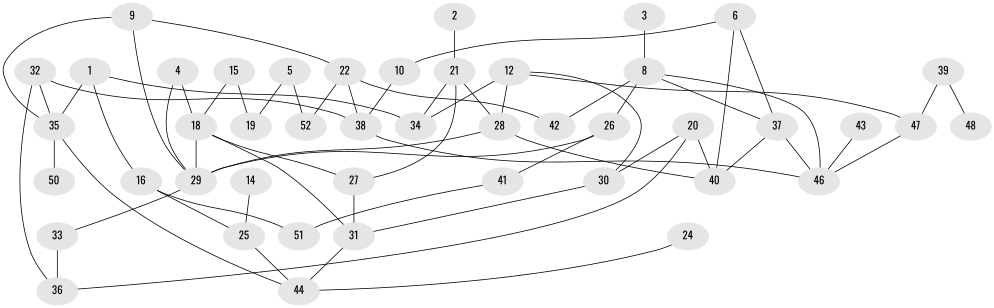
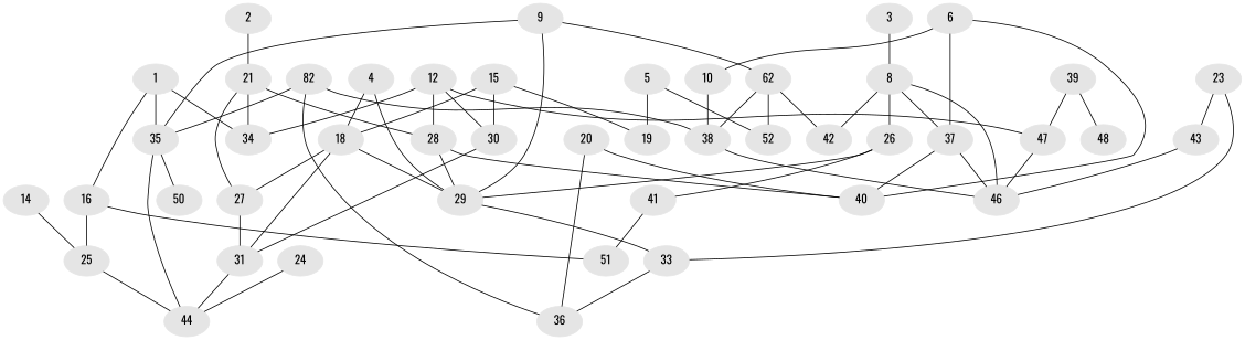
  graph {
    fontname=Oswald
    node [color=gray90 fontname=Oswald style=filled]
    edge [fontname=Oswald weight=1.0]
    1
    16
    34
    35
    25
    51
    44
    50
    2
    21
    28
    27
    3
    8
    37
    26
    42
    46
    4
    18
    29
    31
    33
    5
    19
    52
    6
    10
    40
    38
    41
    9
-   22
+   22 [label=62]
    12
    30
    n36 [label=47]
    14
    15
-   32
+   32 [label=82]
    36
    43
    20
+   23
    24
    39
    48
    1 -- 16
    1 -- 34
    1 -- 35
    16 -- 25
    16 -- 51
    35 -- 44
    35 -- 50 [weight=2.0]
    25 -- 44
    2 -- 21
    21 -- 34 [weight=2.0]
    21 -- 28
    21 -- 27
    28 -- 29
    28 -- 40
    27 -- 31
    3 -- 8
    8 -- 37
    8 -- 26
    8 -- 42
    8 -- 46
    37 -- 46
    37 -- 40
    26 -- 29
    26 -- 41
    4 -- 18
    4 -- 29
    18 -- 27
    18 -- 29
    18 -- 31
    29 -- 33
    31 -- 44
    33 -- 36
    5 -- 19
    5 -- 52 [weight=2.0]
    6 -- 37
    6 -- 10
    6 -- 40
    10 -- 38
    38 -- 46
    41 -- 51
    9 -- 35
    9 -- 29
    9 -- 22
    22 -- 42
    22 -- 52
    22 -- 38
    12 -- 34 [weight=2.0]
    12 -- 28
    12 -- 30
    12 -- n36
    30 -- 31
    n36 -- 46
    14 -- 25
    15 -- 18
    15 -- 19
-   20 -- 30
+   15 -- 30
    32 -- 35
    32 -- 38
    32 -- 36
    43 -- 46
    20 -- 40
    20 -- 36
+   23 -- 33
+   23 -- 43
    24 -- 44
    39 -- n36
    39 -- 48
  }
